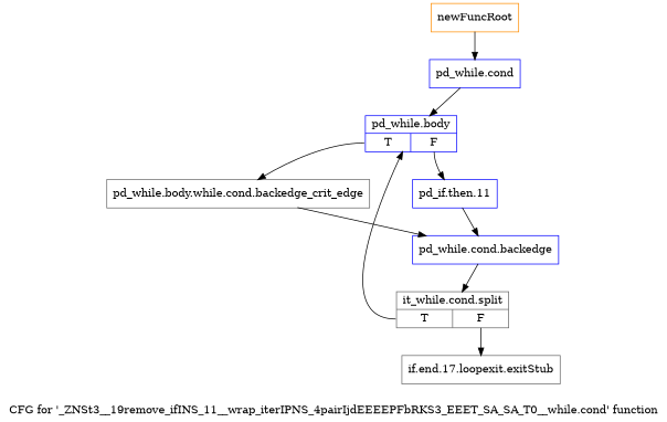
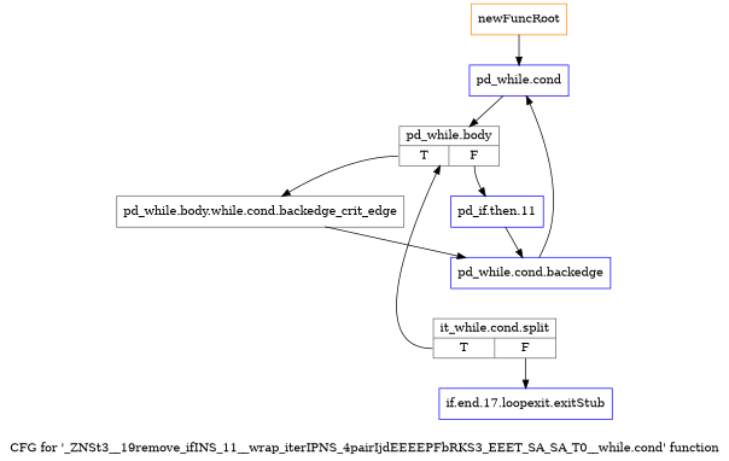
  digraph {
    label="CFG for '_ZNSt3__19remove_ifINS_11__wrap_iterIPNS_4pairIjdEEEEPFbRKS3_EEET_SA_SA_T0__while.cond' function"
    node [color=blue shape=record]
    n1 [color=darkorange label="{newFuncRoot}"]
    n2 [label="{pd_while.cond}"]
-   n3 [label="{pd_while.body|{<s0>T|<s1>F}}"]
+   n3 [color=gray40 label="{pd_while.body|{<s0>T|<s1>F}}"]
    n4 [color=gray40 label="{it_while.cond.split|{<s0>T|<s1>F}}"]
-   n5 [color=gray40 label="{if.end.17.loopexit.exitStub}"]
+   n5 [label="{if.end.17.loopexit.exitStub}"]
    n6 [color=gray40 label="{pd_while.body.while.cond.backedge_crit_edge}"]
    n7 [label="{pd_if.then.11}"]
    n8 [label="{pd_while.cond.backedge}"]
    n1 -> n2
    n2 -> n3
    n3 -> n6 [tailport=s0]
    n3 -> n7 [tailport=s1]
    n4 -> n3 [tailport=s0]
    n4 -> n5 [tailport=s1]
    n6 -> n8
    n7 -> n8
-   n8 -> n4
+   n8 -> n2
  }
